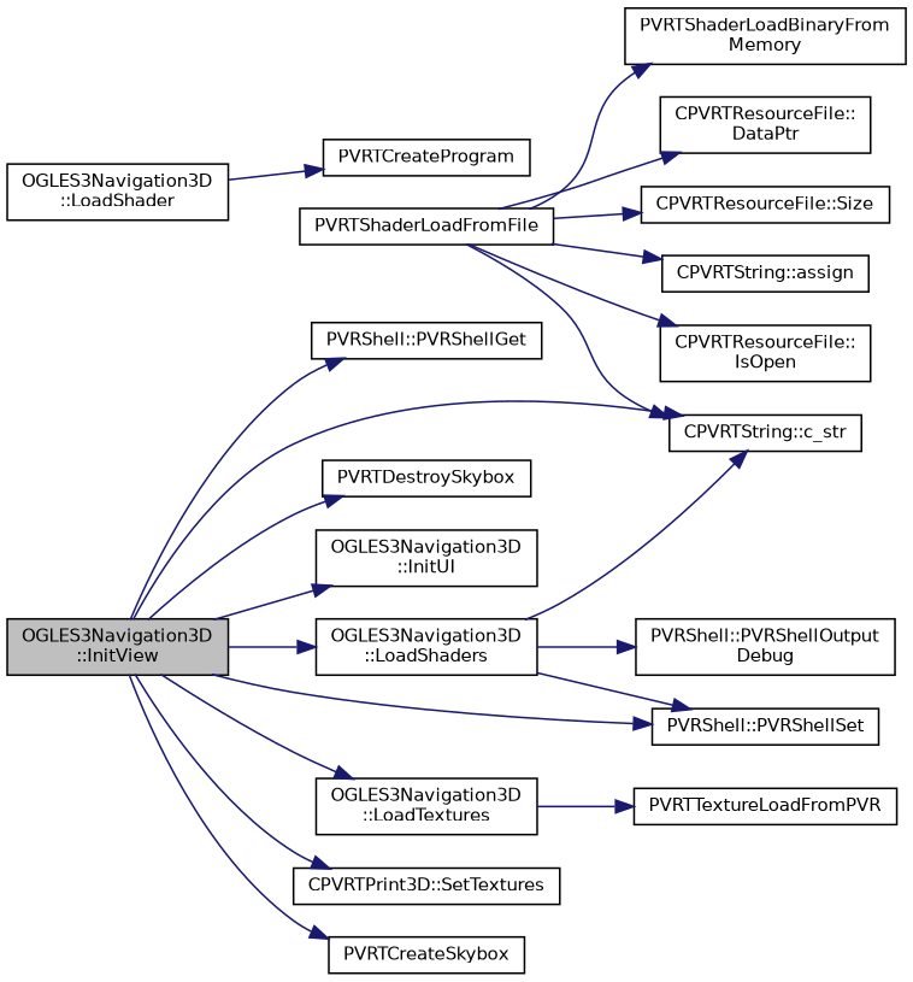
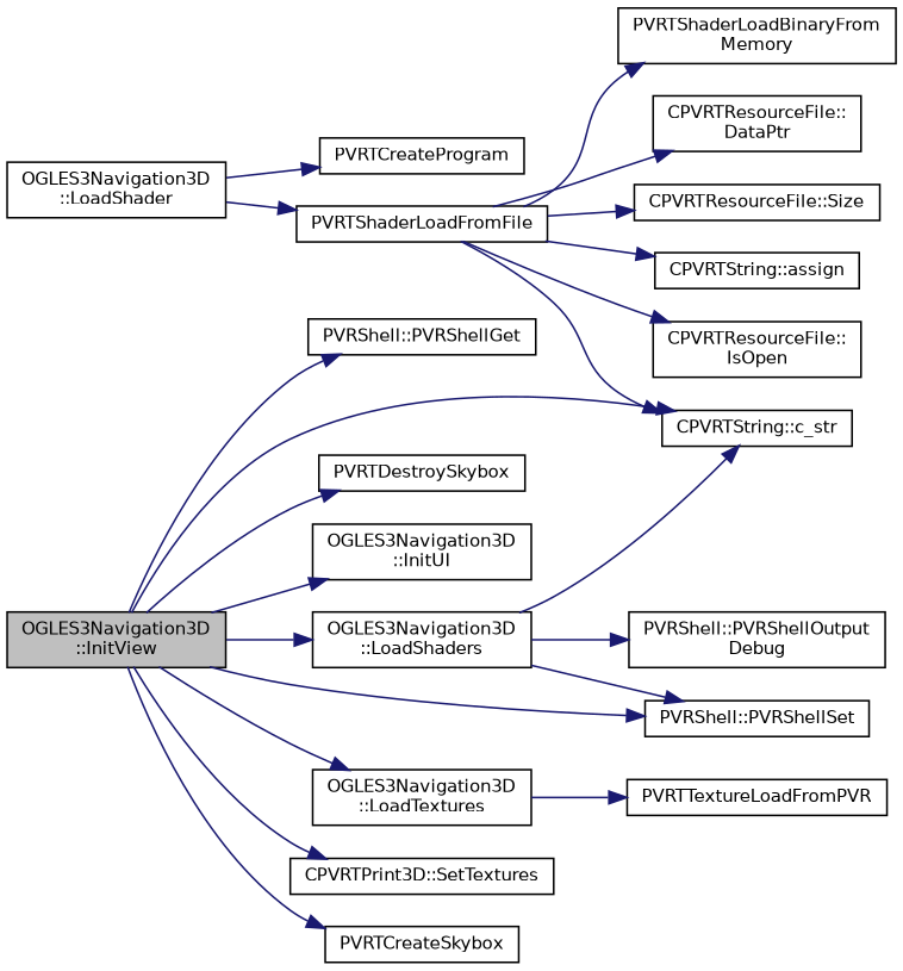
  digraph {
    rankdir=LR
    node [color=black fillcolor=white fontname=Helvetica fontsize=10 shape=record style=filled]
    edge [color=midnightblue fontname=Helvetica fontsize=10 labelfontname=Helvetica labelfontsize=10 style=solid]
    n1 [fillcolor=grey75 fontcolor=black height=0.2 label="OGLES3Navigation3D\l::InitView" width=0.4]
    n2 [height=0.2 label="PVRShell::PVRShellGet" width=0.4]
    n3 [height=0.2 label="OGLES3Navigation3D\l::LoadShaders" width=0.4]
    n4 [height=0.2 label="CPVRTString::c_str" width=0.4]
    n5 [height=0.2 label="PVRShell::PVRShellSet" width=0.4]
    n6 [height=0.2 label="OGLES3Navigation3D\l::LoadTextures" width=0.4]
    n7 [height=0.2 label="CPVRTPrint3D::SetTextures" width=0.4]
    n8 [height=0.2 label=PVRTCreateSkybox width=0.4]
    n9 [height=0.2 label=PVRTDestroySkybox width=0.4]
    n10 [height=0.2 label="OGLES3Navigation3D\l::InitUI" width=0.4]
    n11 [height=0.2 label="PVRShell::PVRShellOutput\lDebug" width=0.4]
    n12 [height=0.2 label=PVRTTextureLoadFromPVR width=0.4]
    n13 [height=0.2 label="OGLES3Navigation3D\l::LoadShader" width=0.4]
    n14 [height=0.2 label=PVRTShaderLoadFromFile width=0.4]
    n15 [height=0.2 label=PVRTCreateProgram width=0.4]
    n16 [height=0.2 label="CPVRTResourceFile::\lIsOpen" width=0.4]
    n17 [height=0.2 label="PVRTShaderLoadBinaryFrom\lMemory" width=0.4]
    n18 [height=0.2 label="CPVRTResourceFile::\lDataPtr" width=0.4]
    n19 [height=0.2 label="CPVRTResourceFile::Size" width=0.4]
    n20 [height=0.2 label="CPVRTString::assign" width=0.4]
    n1 -> n2
    n1 -> n3
    n1 -> n4
    n1 -> n5
    n1 -> n6
    n1 -> n7
    n1 -> n8
    n1 -> n9
    n1 -> n10
    n3 -> n4
    n3 -> n5
    n3 -> n11
    n6 -> n12
+   n13 -> n14
    n13 -> n15
    n14 -> n4
    n14 -> n16
    n14 -> n17
    n14 -> n18
    n14 -> n19
    n14 -> n20
  }
